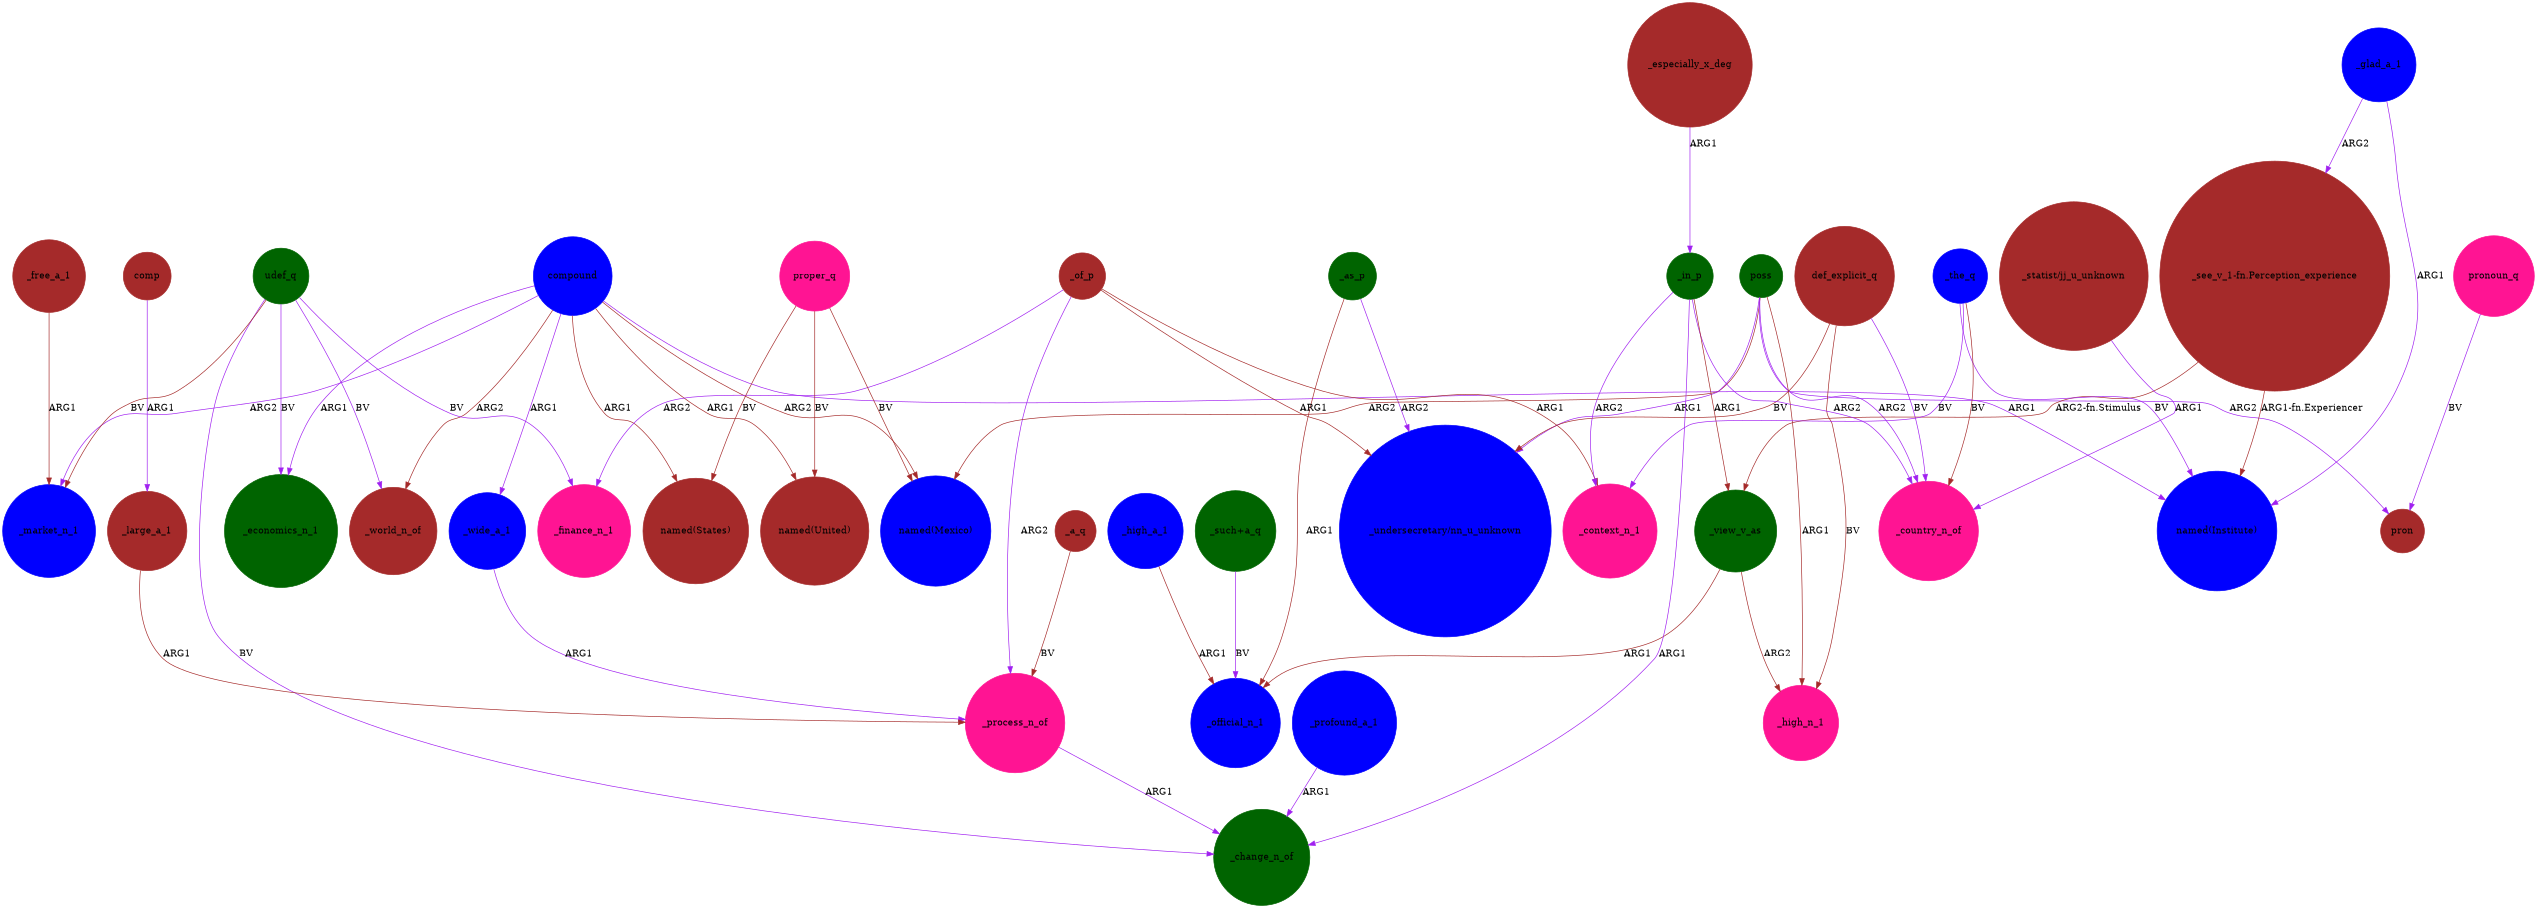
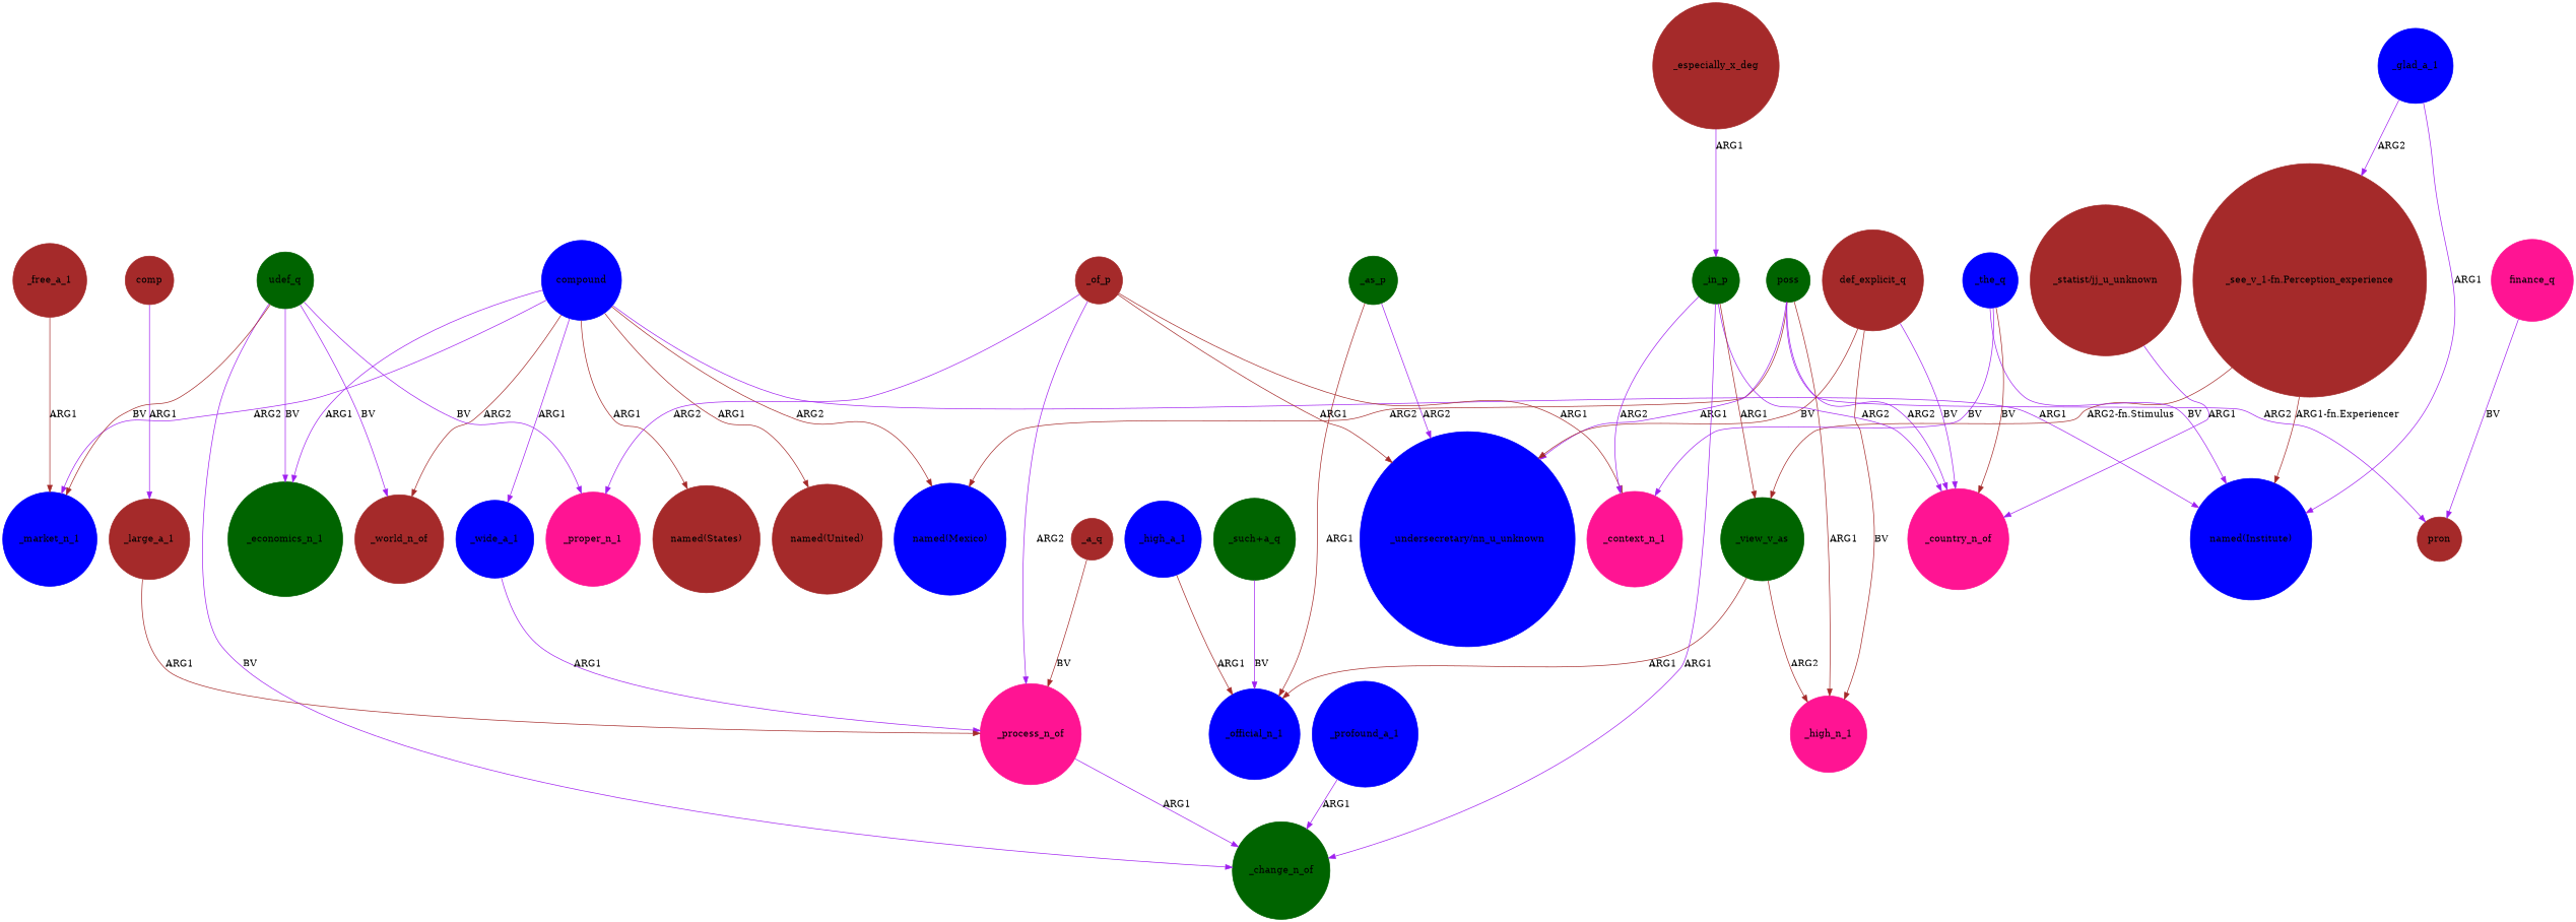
  digraph {
    node [color=brown shape=circle style=filled]
    edge [color=purple]
    _economics_n_1 [color=darkgreen]
    _change_n_of [color=darkgreen]
    compound [color=blue]
    _market_n_1 [color=blue]
    _world_n_of
    "named(Mexico)" [color=blue]
    "named(Institute)" [color=blue]
    "named(States)"
    _wide_a_1 [color=blue]
    "named(United)"
    _process_n_of [color=deeppink]
    _as_p [color=darkgreen]
    "_undersecretary/nn_u_unknown" [color=blue]
    _official_n_1 [color=blue]
    _of_p
-   _finance_n_1 [color=deeppink]
+   _finance_n_1 [color=deeppink label=_proper_n_1]
    _context_n_1 [color=deeppink]
    poss [color=darkgreen]
    _country_n_of [color=deeppink]
    pron
    n21 [color=deeppink label=_high_n_1]
    udef_q [color=darkgreen]
    def_explicit_q
    _glad_a_1 [color=blue]
    "_see_v_1-fn.Perception_experience"
    _view_v_as [color=darkgreen]
    comp
    _large_a_1
    _free_a_1
    _in_p [color=darkgreen]
    "_statist/jj_u_unknown"
    _a_q
    _the_q [color=blue]
    "_such+a_q" [color=darkgreen]
-   proper_q [color=deeppink]
-   pronoun_q [color=deeppink]
+   pronoun_q [color=deeppink label=finance_q]
    _high_a_1 [color=blue]
    _especially_x_deg
    _profound_a_1 [color=blue]
    compound -> _economics_n_1 [label=ARG1]
    compound -> _market_n_1 [label=ARG2]
    compound -> _world_n_of [color=brown label=ARG2]
    compound -> "named(Mexico)" [color=brown label=ARG2]
    compound -> "named(Institute)" [label=ARG1]
    compound -> "named(States)" [color=brown label=ARG1]
    compound -> _wide_a_1 [label=ARG1]
    compound -> "named(United)" [color=brown label=ARG1]
    _wide_a_1 -> _process_n_of [label=ARG1]
    _process_n_of -> _change_n_of [label=ARG1]
    _as_p -> "_undersecretary/nn_u_unknown" [label=ARG2]
    _as_p -> _official_n_1 [color=brown label=ARG1]
    _of_p -> _process_n_of [label=ARG2]
    _of_p -> "_undersecretary/nn_u_unknown" [color=brown label=ARG1]
    _of_p -> _finance_n_1 [label=ARG2]
    _of_p -> _context_n_1 [color=brown label=ARG1]
    poss -> "named(Mexico)" [color=brown label=ARG2]
    poss -> "_undersecretary/nn_u_unknown" [label=ARG1]
    poss -> _country_n_of [label=ARG2]
    poss -> pron [label=ARG2]
    poss -> n21 [color=brown label=ARG1]
    udef_q -> _economics_n_1 [label=BV]
    udef_q -> _change_n_of [label=BV]
    udef_q -> _market_n_1 [color=brown label=BV]
    udef_q -> _world_n_of [label=BV]
    udef_q -> _finance_n_1 [label=BV]
    def_explicit_q -> "_undersecretary/nn_u_unknown" [color=brown label=BV]
    def_explicit_q -> _country_n_of [label=BV]
    def_explicit_q -> n21 [color=brown label=BV]
    _glad_a_1 -> "named(Institute)" [label=ARG1]
    _glad_a_1 -> "_see_v_1-fn.Perception_experience" [label=ARG2]
    "_see_v_1-fn.Perception_experience" -> "named(Institute)" [color=brown label="ARG1-fn.Experiencer"]
    "_see_v_1-fn.Perception_experience" -> _view_v_as [color=brown label="ARG2-fn.Stimulus"]
    _view_v_as -> _official_n_1 [color=brown label=ARG1]
    _view_v_as -> n21 [color=brown label=ARG2]
    comp -> _large_a_1 [label=ARG1]
    _large_a_1 -> _process_n_of [color=brown label=ARG1]
    _free_a_1 -> _market_n_1 [color=brown label=ARG1]
    _in_p -> _change_n_of [label=ARG1]
    _in_p -> _context_n_1 [label=ARG2]
    _in_p -> _country_n_of [label=ARG2]
    _in_p -> _view_v_as [color=brown label=ARG1]
    "_statist/jj_u_unknown" -> _country_n_of [label=ARG1]
    _a_q -> _process_n_of [color=brown label=BV]
    _the_q -> "named(Institute)" [label=BV]
    _the_q -> _context_n_1 [label=BV]
    _the_q -> _country_n_of [color=brown label=BV]
    "_such+a_q" -> _official_n_1 [label=BV]
-   proper_q -> "named(Mexico)" [color=brown label=BV]
-   proper_q -> "named(States)" [color=brown label=BV]
-   proper_q -> "named(United)" [color=brown label=BV]
    pronoun_q -> pron [label=BV]
    _high_a_1 -> _official_n_1 [color=brown label=ARG1]
    _especially_x_deg -> _in_p [label=ARG1]
    _profound_a_1 -> _change_n_of [label=ARG1]
  }
